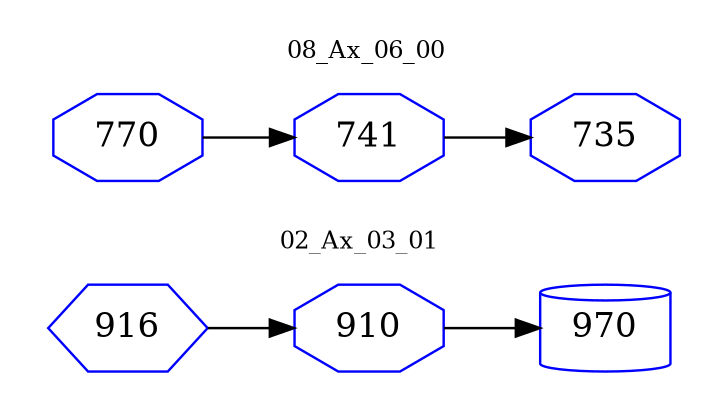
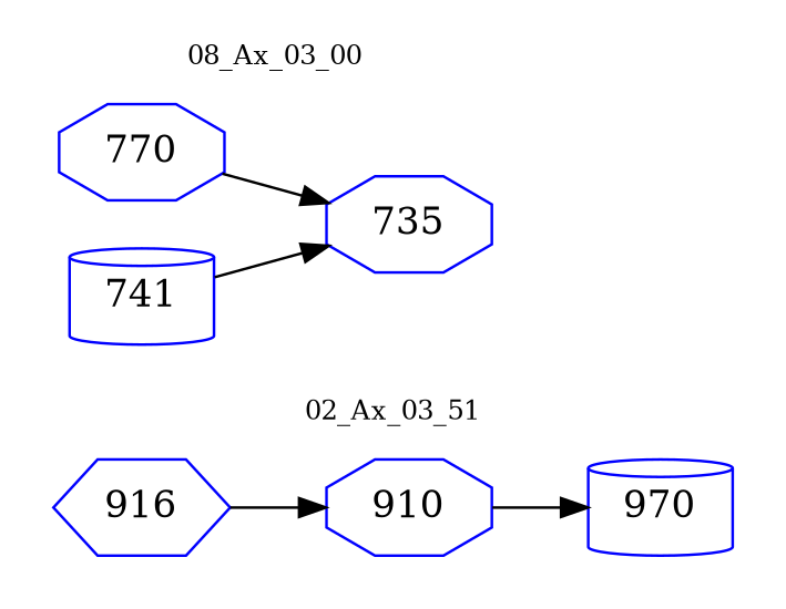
  digraph {
    rankdir=LR
    node [color=blue shape=octagon]
    edge [color=black]
    n1 [label=916 shape=hexagon]
    n2 [label=910]
    n3 [label=970 shape=cylinder]
    n4 [label=770]
-   n5 [label=741]
+   n5 [label=741 shape=cylinder]
    n6 [label=735]
    subgraph cluster_1 {
      color=white
      fontsize=10
-     label="02_Ax_03_01"
+     label="02_Ax_03_51"
      n1
      n2
      n3
    }
    subgraph cluster_2 {
      color=white
      fontsize=10
-     label="08_Ax_06_00"
+     label="08_Ax_03_00"
      n4
      n5
      n6
    }
    n1 -> n2
    n2 -> n3
-   n4 -> n5
+   n4 -> n6
    n5 -> n6
  }
